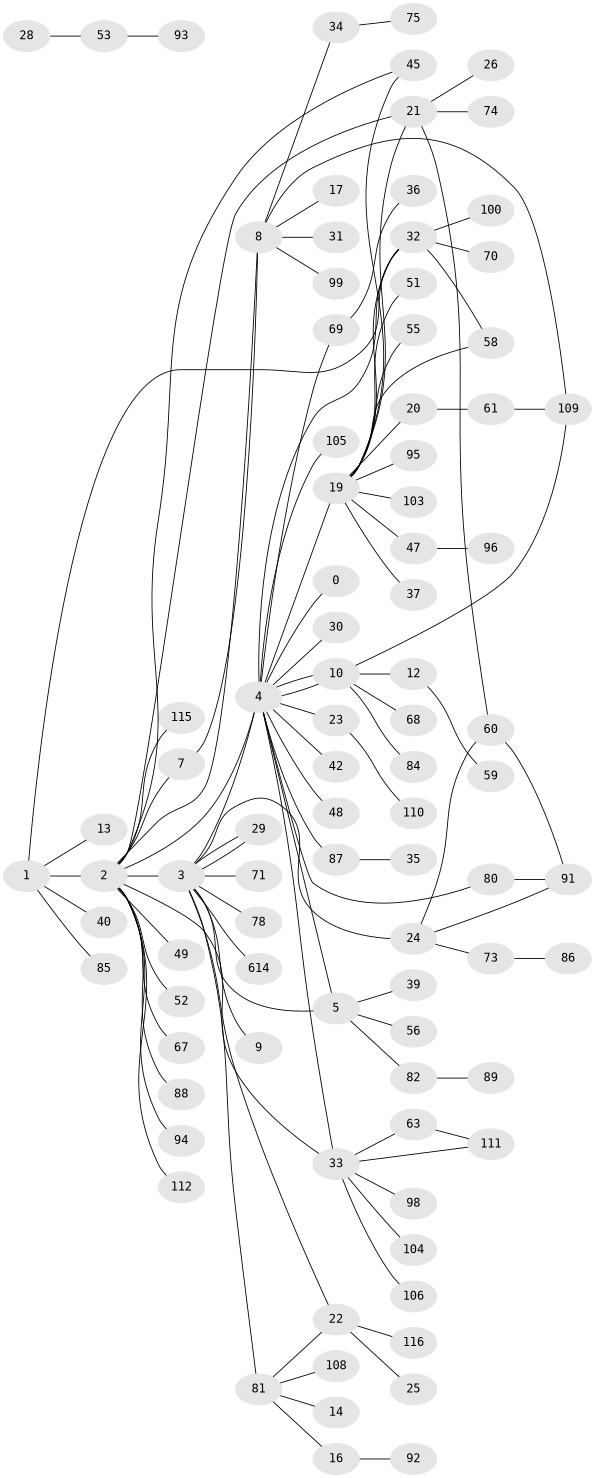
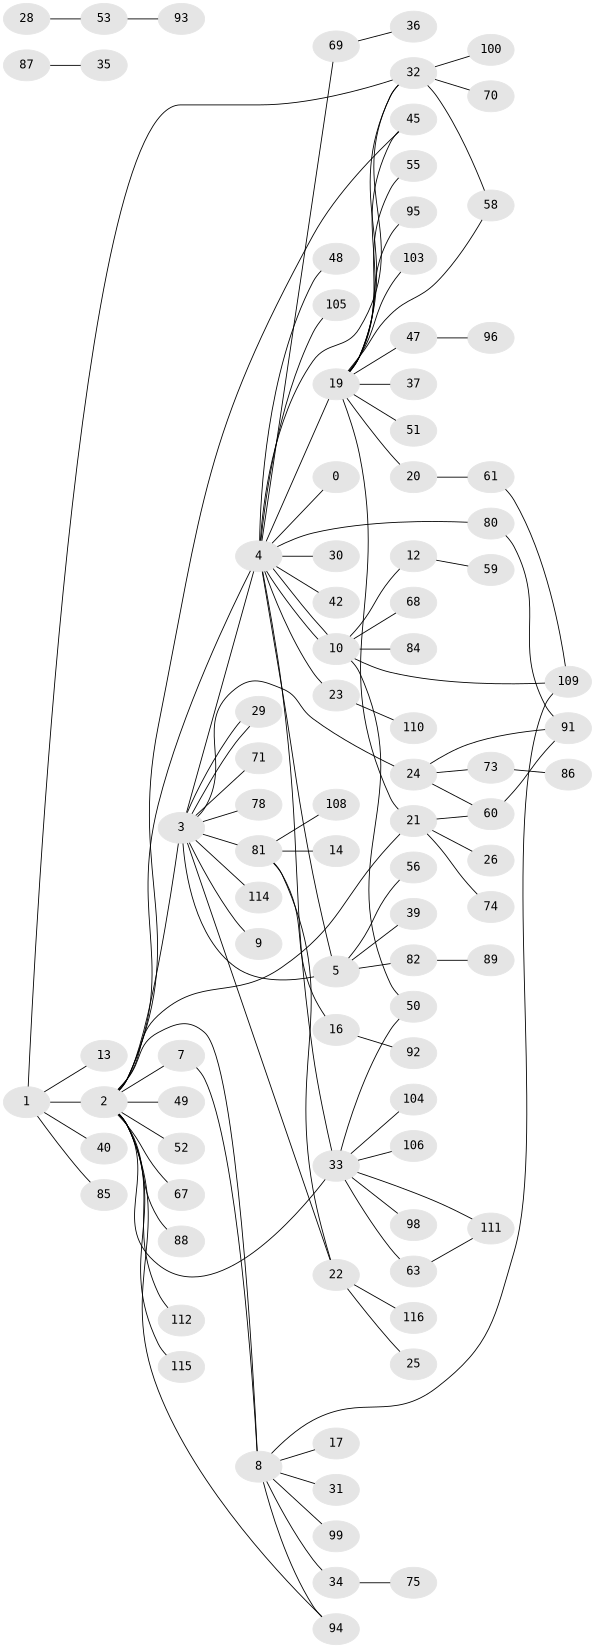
  graph {
    fontname="DejaVu Sans Mono"
    rankdir=LR
    node [color=gray90 fontname="DejaVu Sans Mono" style=filled]
    edge [fontname="DejaVu Sans Mono"]
    1 [super="+66"]
    2 [super="+62"]
    13
    32 [super="+57"]
    40
    85
    3 [super="+18"]
    4 [super="+16"]
    7 [super="+83"]
    8 [super="+46"]
    21
    33 [super="+41"]
    49
    52
    67
    88
    94
    112
    115
    45
    58
    70
    100
    5 [super="+15"]
    9
    n26 [label=81 super="+38"]
    22 [super="+44"]
    24
    29
    71
    78
-   114 [label=614]
+   114
    19 [super="+43"]
    n34 [label=0 super="+97"]
    10 [super="+81"]
    23
    n37 [label=87]
    30
    42
    48
    69
    80
    105
    17
    31
    34
    99
    109
    20
    37
    47 [super="+77"]
    51
    55
    95
    103
    26
    60 [super="+87"]
    74 [super="+107"]
+   50 [super="+64"]
    63
    98
    104
    106
    111
    39 [super="+79"]
    56 [super="+102"]
    82
    14 [super="+90"]
    n69 [label=16]
    108
    25
    116
    73
    91 [super="+113"]
    12
    68
    84
    110
    35
    36
    89
    75
    59
    92
    61 [super="+72"]
    96
    28 [super="+101"]
    53 [super="+65"]
    86
    93
    1 -- 2
    1 -- 13
    1 -- 32
    1 -- 40
    1 -- 85
    2 -- 3
    2 -- 4
    2 -- 7
    2 -- 8
    2 -- 21
    2 -- 33
    2 -- 49
    2 -- 52
    2 -- 67
    2 -- 88
    2 -- 94
    2 -- 112
    2 -- 115
    2 -- 45
    32 -- 58
    32 -- 70
    32 -- 100
    3 -- 4
    3 -- 5
    3 -- 9
    3 -- n26
    3 -- 22
    3 -- 24
    3 -- 29
    3 -- 29
    3 -- 71
    3 -- 78
    3 -- 114
    4 -- 32
    4 -- 33
    4 -- 5
    4 -- 19 [weight=2]
    4 -- n34
    4 -- 10
    4 -- 10
    4 -- 23
-   4 -- n37
    4 -- 30
    4 -- 42
    4 -- 48
    4 -- 69
    4 -- 80
    4 -- 105
    7 -- 8
+   8 -- 94
    8 -- 17
    8 -- 31
    8 -- 34
    8 -- 99
    8 -- 109
    21 -- 26
    21 -- 60
    21 -- 74
+   33 -- 50
    33 -- 63
    33 -- 98
    33 -- 104
    33 -- 106
    33 -- 111
    5 -- 39
    5 -- 56
    5 -- 82
    n26 -- 22
    n26 -- 14 [weight=2]
    n26 -- n69
    n26 -- 108
    22 -- 25
    22 -- 116
    24 -- 60
    24 -- 73
    24 -- 91
    19 -- 32
    19 -- 21
    19 -- 45
    19 -- 58
    19 -- 20
    19 -- 37
    19 -- 47
    19 -- 51
    19 -- 55
    19 -- 95
    19 -- 103
    10 -- 109
+   10 -- 50
    10 -- 12
    10 -- 68
    10 -- 84
    23 -- 110
    n37 -- 35
    69 -- 36
    80 -- 91
    34 -- 75
    20 -- 61
    47 -- 96
    60 -- 91
    63 -- 111
    82 -- 89
    n69 -- 92
    73 -- 86
    12 -- 59
    61 -- 109
    28 -- 53
    53 -- 93
  }
